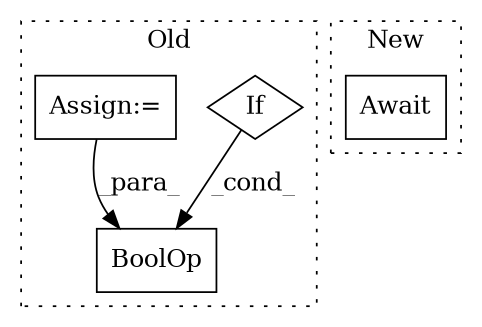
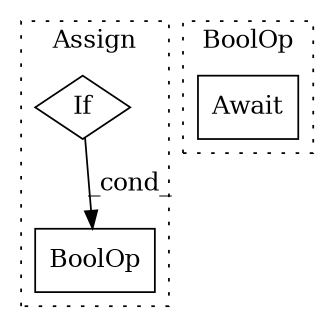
  digraph {
    node [l=3 shape=box]
    n1 [a=72 l=43 label=BoolOp s=1095]
    n2 [a=96 label=If s=1092 shape=diamond]
-   n3 [a=68 label="Assign:=" s=896]
    n4 [a=70 l=6 label=Await s=1883]
    subgraph cluster_1 {
-     label=Old
+     label=Assign
      style=dotted
      n1
      n2
-     n3
    }
    subgraph cluster_2 {
-     label=New
+     label=BoolOp
      style=dotted
      n4
    }
    n2 -> n1 [label=_cond_]
-   n3 -> n1 [label=_para_]
  }
